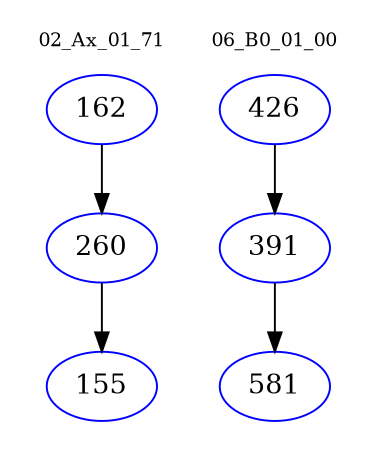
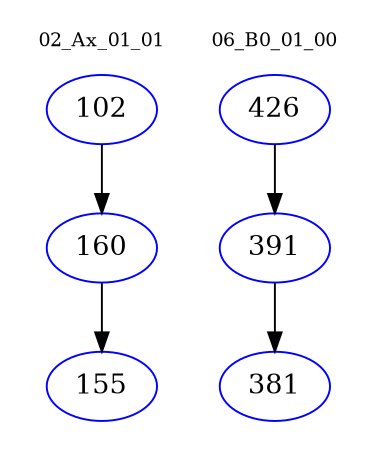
  digraph {
    node [color=blue]
    edge [color=black]
-   n1 [label=260]
+   n1 [label=160]
    n2 [label=155]
-   n3 [label=162]
+   n3 [label=102]
    n4 [label=391]
-   n5 [label=581]
+   n5 [label=381]
    n6 [label=426]
    subgraph cluster_1 {
      color=white
      fontsize=10
-     label="02_Ax_01_71"
+     label="02_Ax_01_01"
      n1
      n2
      n3
    }
    subgraph cluster_2 {
      color=white
      fontsize=10
      label="06_B0_01_00"
      n4
      n5
      n6
    }
    n1 -> n2
    n3 -> n1
    n4 -> n5
    n6 -> n4
  }
